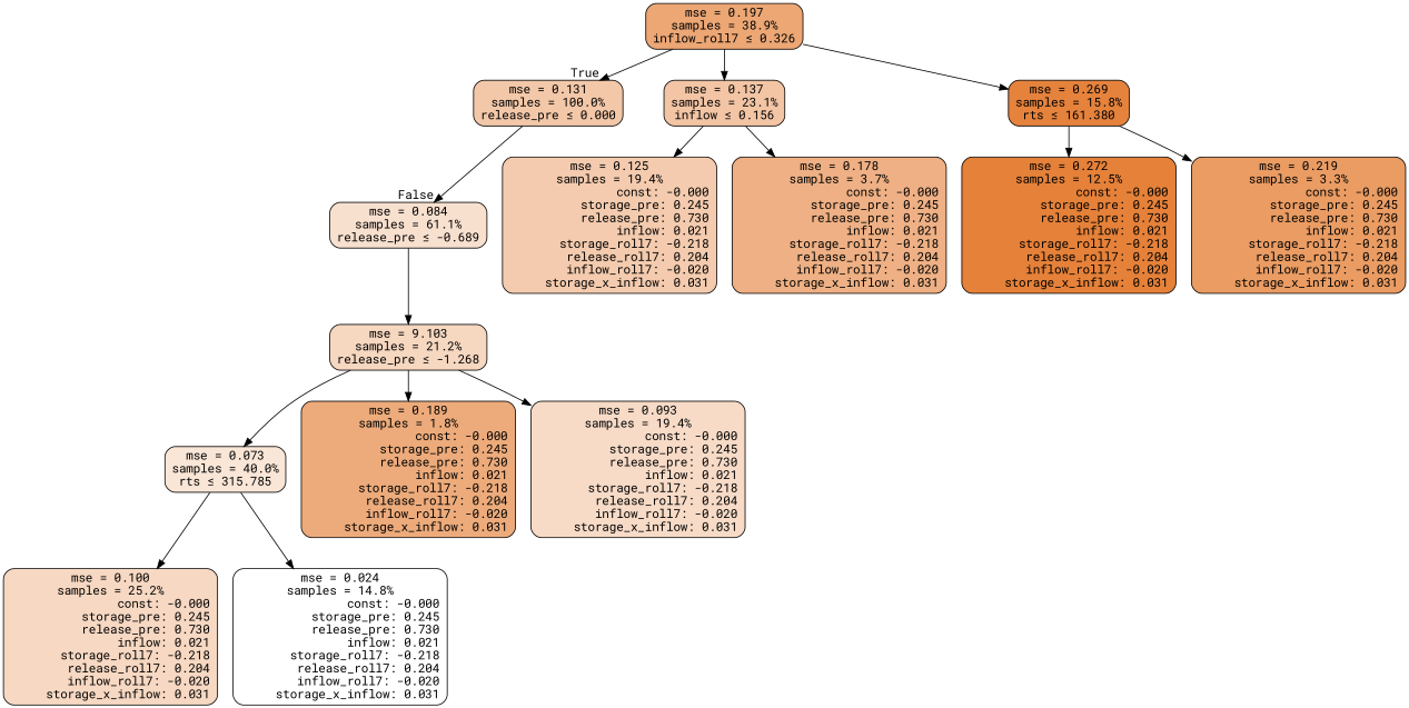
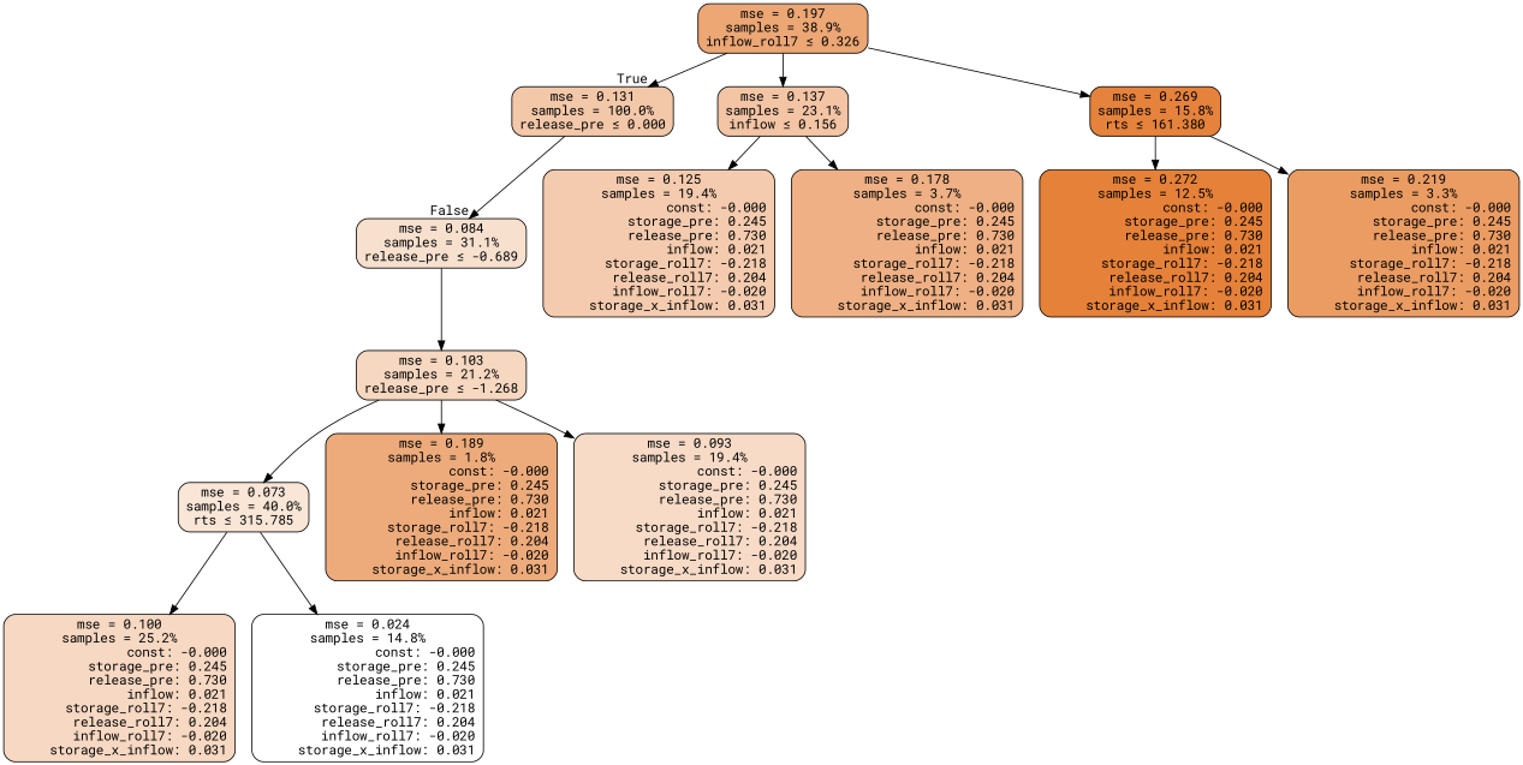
  digraph {
    fontname="Roboto Mono"
    node [color=black fontname="Roboto Mono" shape=rectangle style="filled, rounded"]
    edge [fontname="Roboto Mono"]
    n1 [fillcolor="#f3c8a9" label="mse = 0.131\nsamples = 100.0%\nrelease_pre &le; 0.000"]
-   n2 [fillcolor="#f8e0cf" label="mse = 0.084\nsamples = 61.1%\nrelease_pre &le; -0.689"]
-   n3 [fillcolor="#f6d7c0" label="mse = 9.103\nsamples = 21.2%\nrelease_pre &le; -1.268"]
+   n2 [fillcolor="#f8e0cf" label="mse = 0.084\nsamples = 31.1%\nrelease_pre &le; -0.689"]
+   n3 [fillcolor="#f6d7c0" label="mse = 0.103\nsamples = 21.2%\nrelease_pre &le; -1.268"]
    n4 [fillcolor="#eca775" label="mse = 0.197\nsamples = 38.9%\ninflow_roll7 &le; 0.326"]
    n5 [fillcolor="#f3c5a5" label="mse = 0.137\nsamples = 23.1%\ninflow &le; 0.156"]
    n6 [fillcolor="#e5823c" label="mse = 0.269\nsamples = 15.8%\nrts &le; 161.380"]
    n7 [fillcolor="#f9e6d7" label="mse = 0.073\nsamples = 40.0%\nrts &le; 315.785"]
    n8 [fillcolor="#edab7b" label="mse = 0.189\nsamples = 1.8%\n               const: -0.000\n          storage_pre: 0.245\n          release_pre: 0.730\n               inflow: 0.021\n       storage_roll7: -0.218\n        release_roll7: 0.204\n        inflow_roll7: -0.020\n     storage_x_inflow: 0.031"]
    n9 [fillcolor="#f7dbc7" label="mse = 0.093\nsamples = 19.4%\n               const: -0.000\n          storage_pre: 0.245\n          release_pre: 0.730\n               inflow: 0.021\n       storage_roll7: -0.218\n        release_roll7: 0.204\n        inflow_roll7: -0.020\n     storage_x_inflow: 0.031"]
    n10 [fillcolor="#f7d8c2" label="mse = 0.100\nsamples = 25.2%\n               const: -0.000\n          storage_pre: 0.245\n          release_pre: 0.730\n               inflow: 0.021\n       storage_roll7: -0.218\n        release_roll7: 0.204\n        inflow_roll7: -0.020\n     storage_x_inflow: 0.031"]
    n11 [fillcolor="#ffffff" label="mse = 0.024\nsamples = 14.8%\n               const: -0.000\n          storage_pre: 0.245\n          release_pre: 0.730\n               inflow: 0.021\n       storage_roll7: -0.218\n        release_roll7: 0.204\n        inflow_roll7: -0.020\n     storage_x_inflow: 0.031"]
    n12 [fillcolor="#f4cbae" label="mse = 0.125\nsamples = 19.4%\n               const: -0.000\n          storage_pre: 0.245\n          release_pre: 0.730\n               inflow: 0.021\n       storage_roll7: -0.218\n        release_roll7: 0.204\n        inflow_roll7: -0.020\n     storage_x_inflow: 0.031"]
    n13 [fillcolor="#eeb084" label="mse = 0.178\nsamples = 3.7%\n               const: -0.000\n          storage_pre: 0.245\n          release_pre: 0.730\n               inflow: 0.021\n       storage_roll7: -0.218\n        release_roll7: 0.204\n        inflow_roll7: -0.020\n     storage_x_inflow: 0.031"]
    n14 [fillcolor="#e58139" label="mse = 0.272\nsamples = 12.5%\n               const: -0.000\n          storage_pre: 0.245\n          release_pre: 0.730\n               inflow: 0.021\n       storage_roll7: -0.218\n        release_roll7: 0.204\n        inflow_roll7: -0.020\n     storage_x_inflow: 0.031"]
    n15 [fillcolor="#ea9c63" label="mse = 0.219\nsamples = 3.3%\n               const: -0.000\n          storage_pre: 0.245\n          release_pre: 0.730\n               inflow: 0.021\n       storage_roll7: -0.218\n        release_roll7: 0.204\n        inflow_roll7: -0.020\n     storage_x_inflow: 0.031"]
    n1 -> n2 [headlabel=False labelangle=45 labeldistance=2.5]
    n2 -> n3
    n3 -> n7
    n3 -> n8
    n3 -> n9
    n4 -> n1 [headlabel=True labelangle=-45 labeldistance=2.5]
    n4 -> n5
    n4 -> n6
    n5 -> n12
    n5 -> n13
    n6 -> n14
    n6 -> n15
    n7 -> n10
    n7 -> n11
  }
